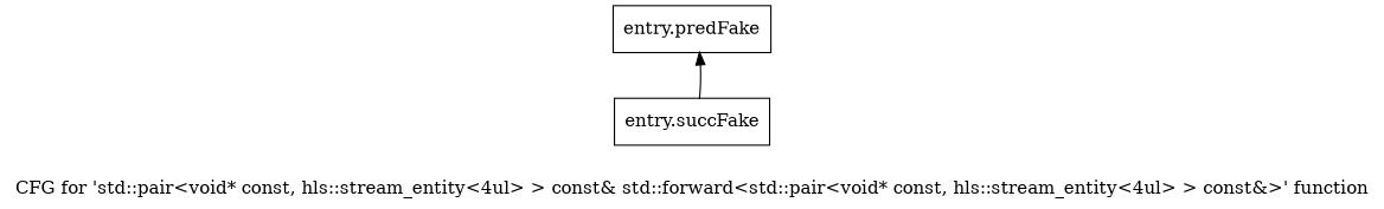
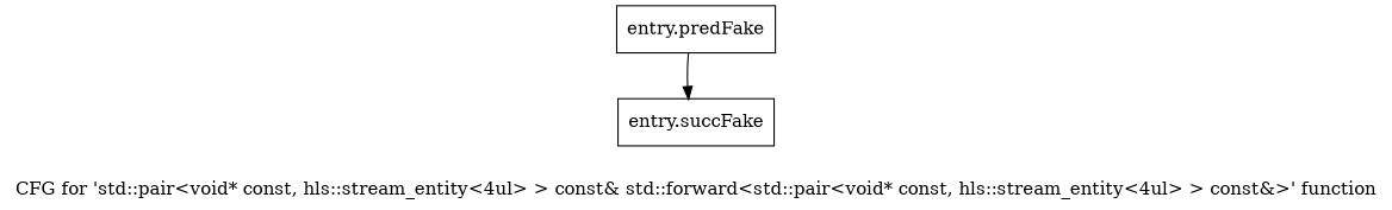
  digraph {
    label="CFG for 'std::pair\<void* const, hls::stream_entity\<4ul\> \> const& std::forward\<std::pair\<void* const, hls::stream_entity\<4ul\> \> const&\>' function"
    node [shape=record]
    n1 [label="{entry.predFake}"]
    n2 [filename="/tools/Xilinx/Vitis_HLS/2022.1/tps/lnx64/gcc-8.3.0/lib/gcc/x86_64-pc-linux-gnu/8.3.0/../../../../include/c++/8.3.0/bits/move.h" label="{entry.succFake}" linenumber=75]
-   n2 -> n1 [execusionnum=5 filename="/tools/Xilinx/Vitis_HLS/2022.1/tps/lnx64/gcc-8.3.0/lib/gcc/x86_64-pc-linux-gnu/8.3.0/../../../../include/c++/8.3.0/bits/move.h"]
+   n1 -> n2 [execusionnum=5 filename="/tools/Xilinx/Vitis_HLS/2022.1/tps/lnx64/gcc-8.3.0/lib/gcc/x86_64-pc-linux-gnu/8.3.0/../../../../include/c++/8.3.0/bits/move.h"]
  }
